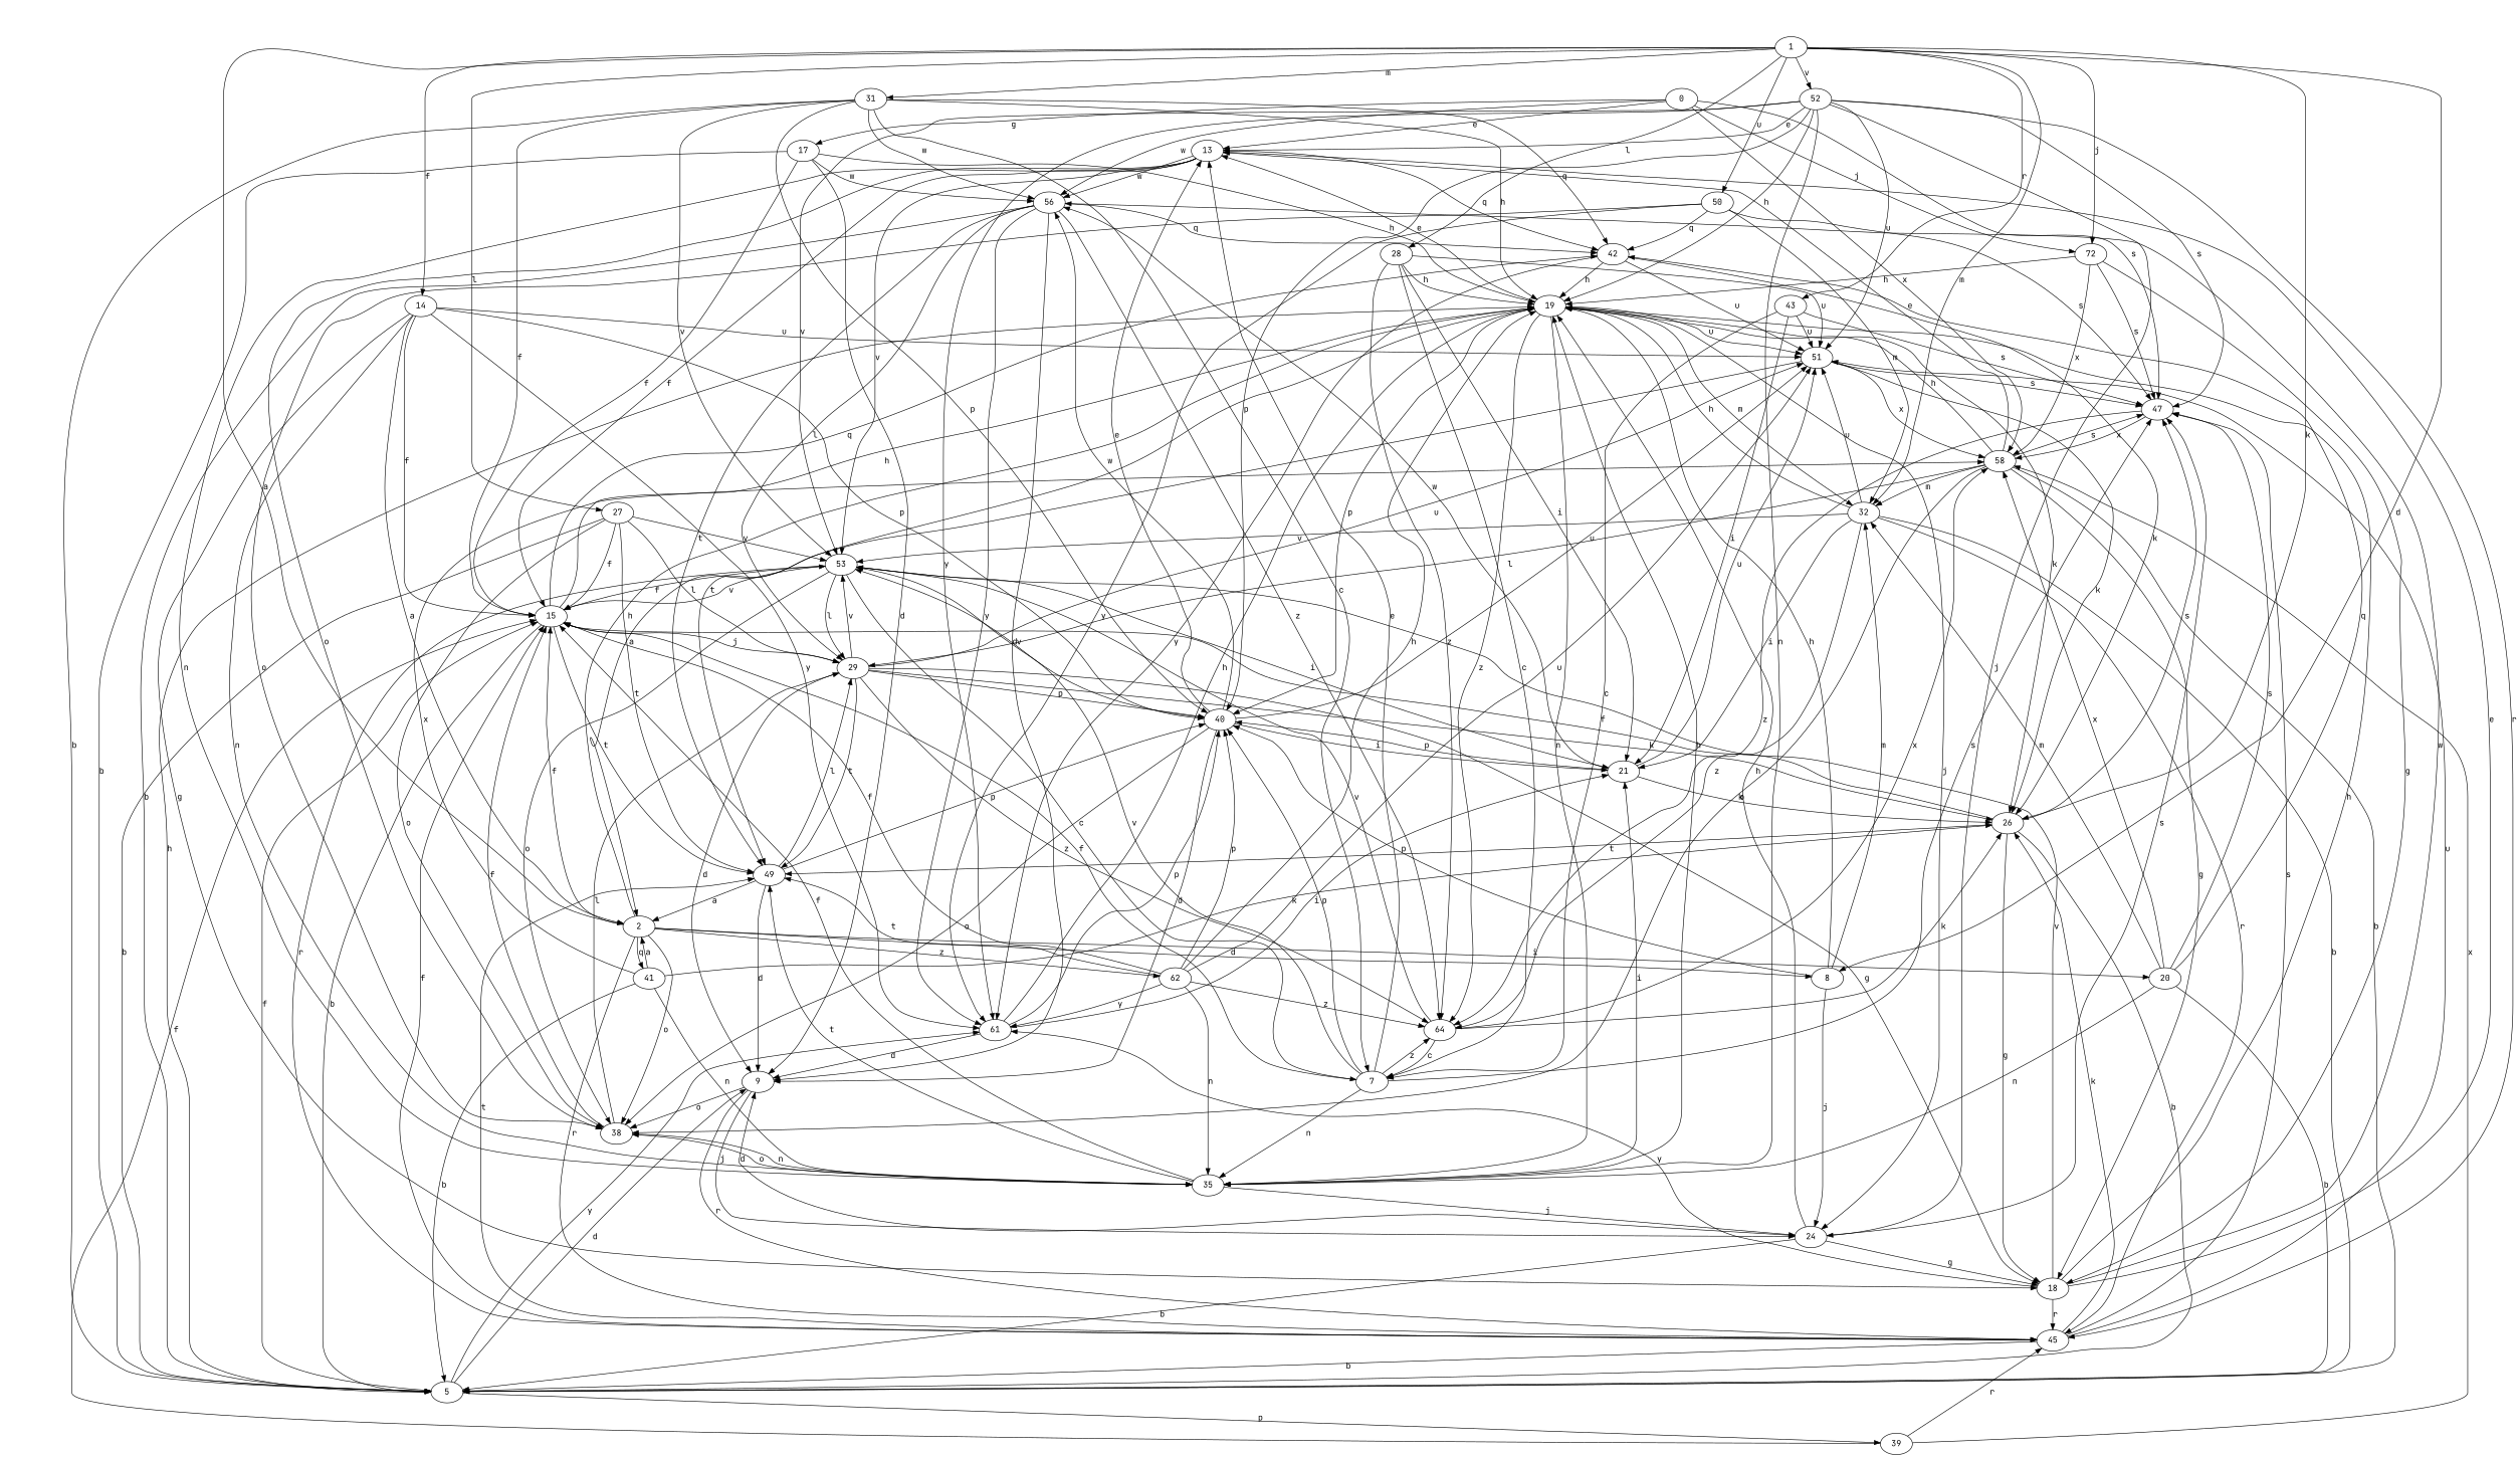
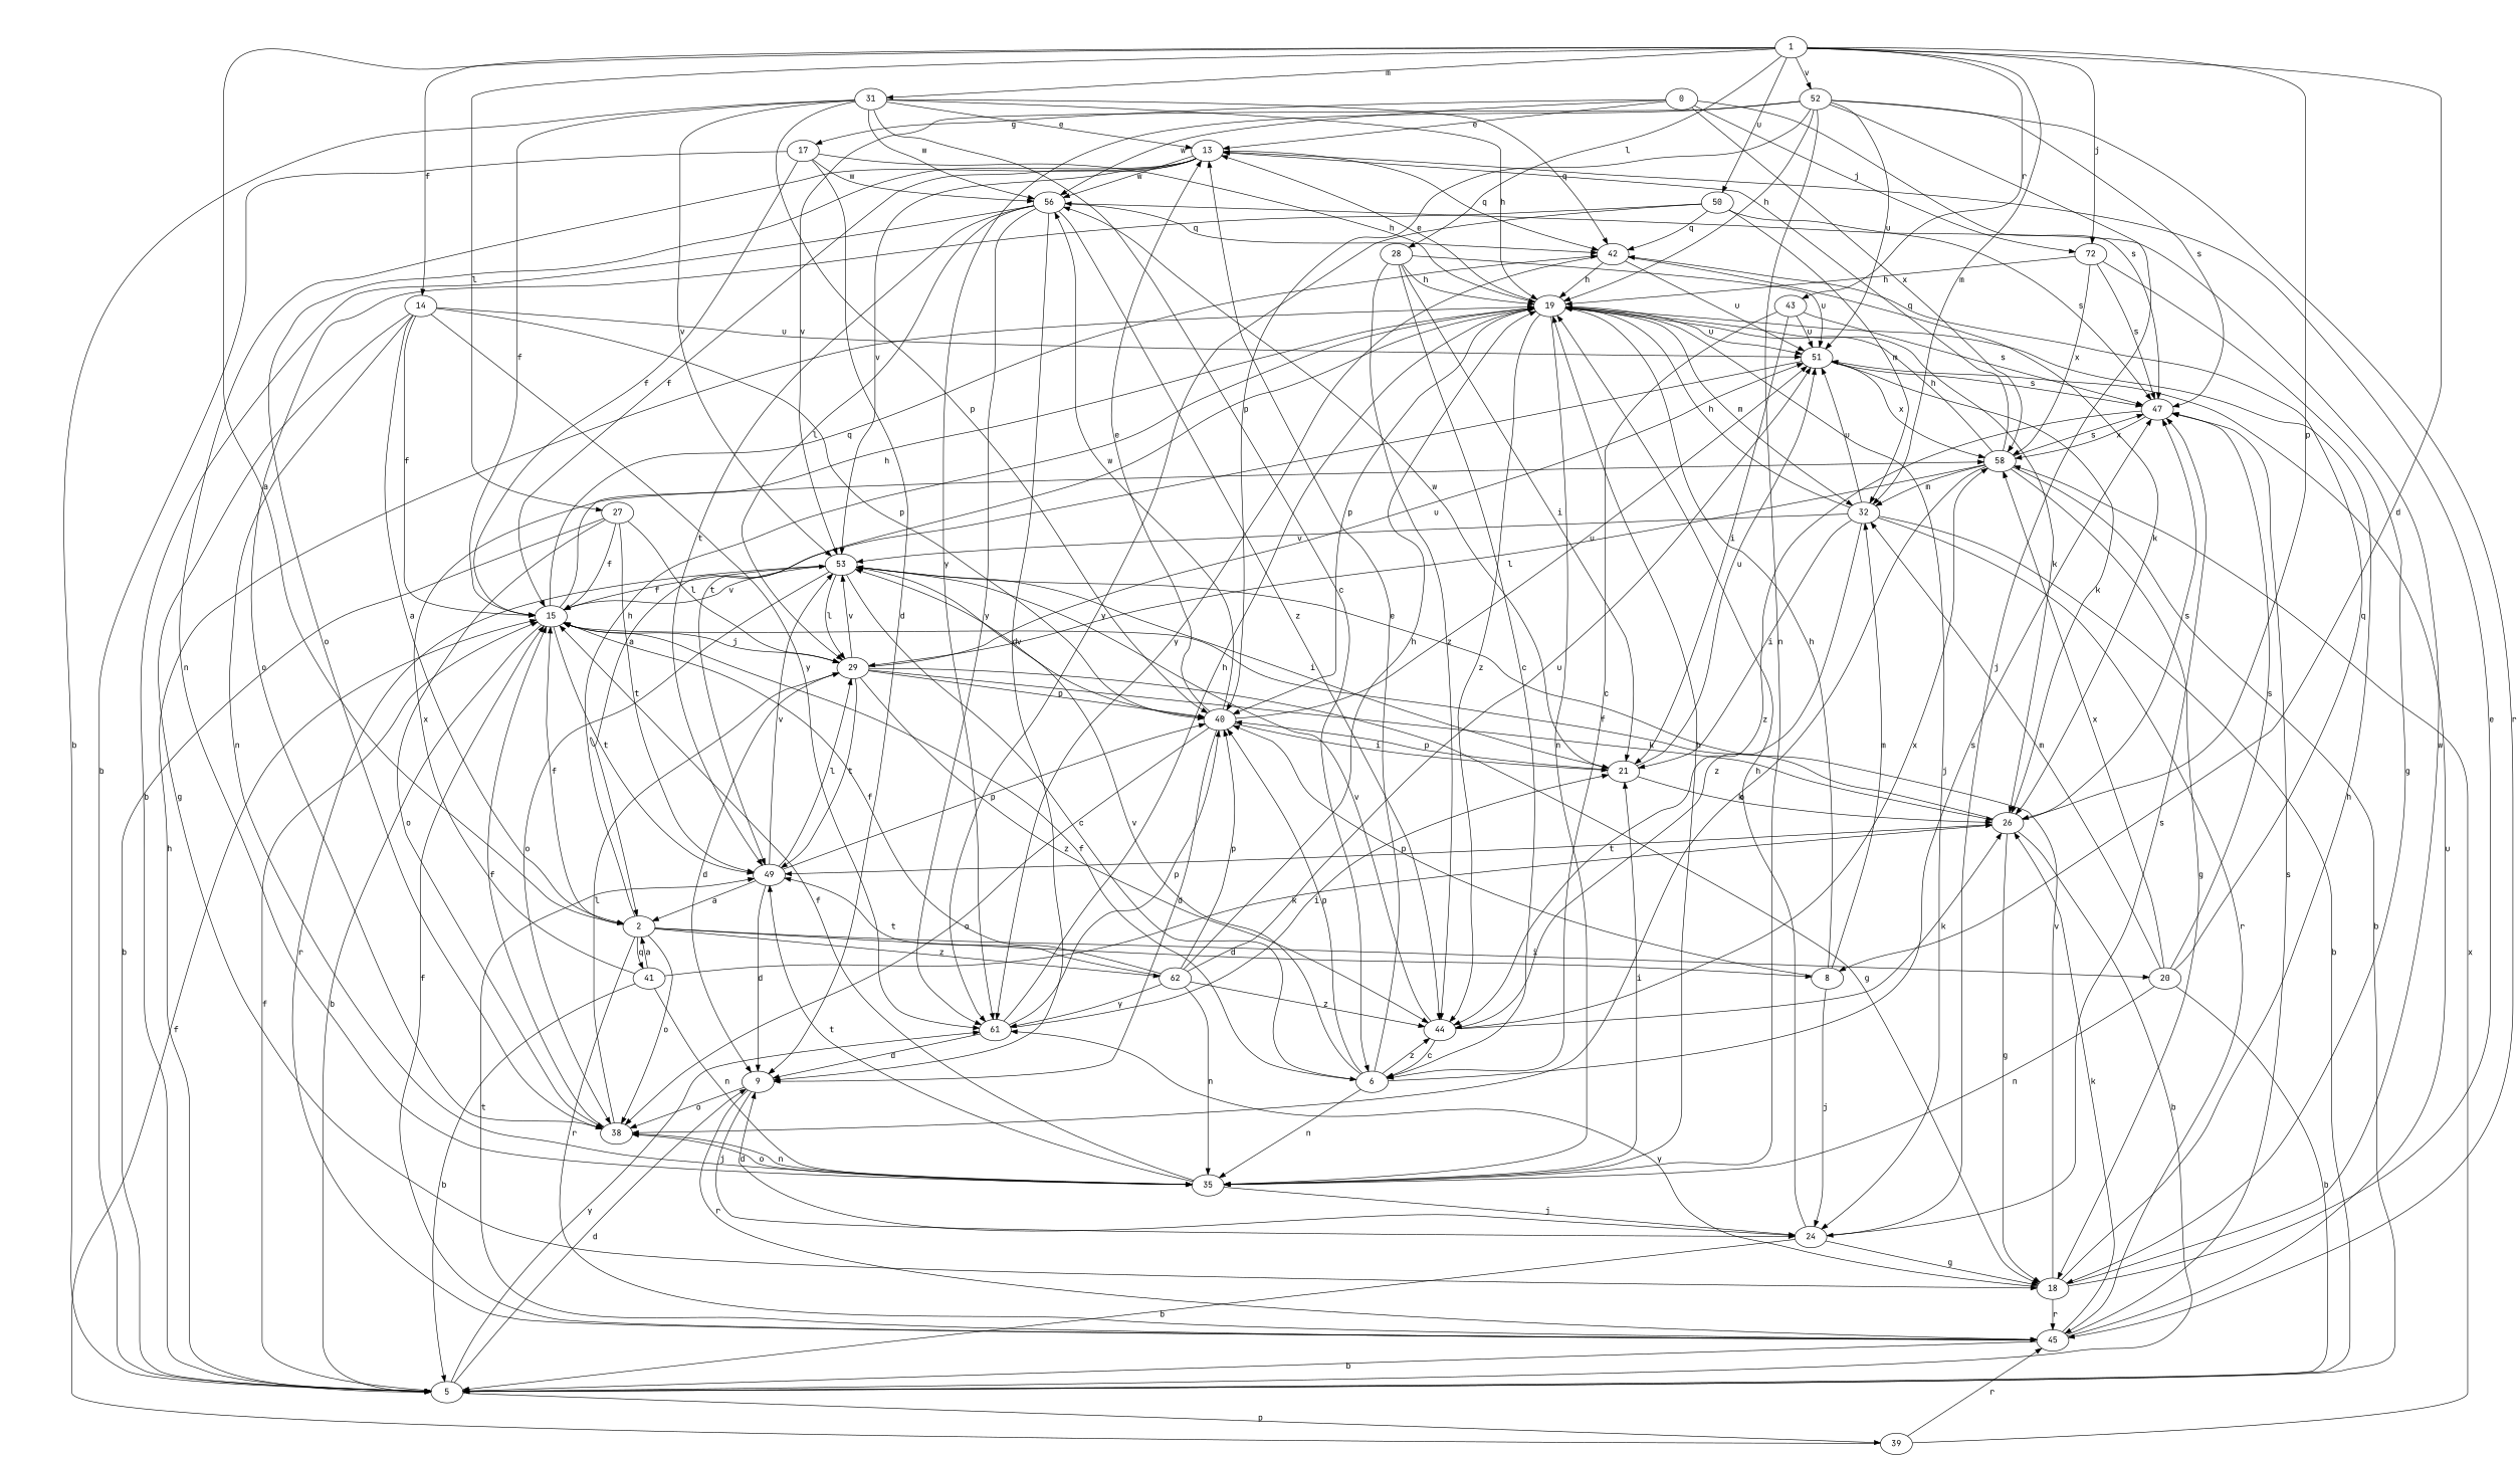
  strict digraph {
    fontname="JetBrains Mono"
    node [fontname="JetBrains Mono"]
    edge [fontname="JetBrains Mono"]
    0
    13
    17
    n4 [label=72]
    47
    56
    58
    15
    38
    35
    53
    42
    19
    5
    9
    18
-   64
+   64 [label=44]
    61
    49
    29
    32
    1
    2
    8
    14
    26
    27
    28
    31
    43
    50
    52
    20
    41
    45
    62
    40
    24
    51
-   7
+   7 [label=6]
    21
    39
    0 -> 13 [label=e]
    0 -> 17 [label=g]
    0 -> n4 [label=j]
    0 -> 47 [label=s]
    0 -> 56 [label=w]
    0 -> 58 [label=x]
    13 -> 56 [label=w]
    13 -> 15 [label=f]
    13 -> 38 [label=o]
    13 -> 35 [label=n]
    13 -> 53 [label=v]
    13 -> 42 [label=q]
    17 -> 56 [label=w]
    17 -> 15 [label=f]
    17 -> 19 [label=h]
    17 -> 5 [label=b]
    17 -> 9 [label=d]
    n4 -> 47 [label=s]
    n4 -> 58 [label=x]
    n4 -> 19 [label=h]
    n4 -> 18 [label=g]
    47 -> 58 [label=x]
    47 -> 64 [label=z]
    56 -> 42 [label=q]
    56 -> 5 [label=b]
    56 -> 9 [label=d]
    56 -> 64 [label=z]
    56 -> 61 [label=y]
    56 -> 49 [label=t]
    56 -> 29 [label=l]
-   58 -> 13 [label=e]
+   58 -> 13 [label=q]
    58 -> 47 [label=s]
    58 -> 38 [label=o]
    58 -> 19 [label=h]
    58 -> 5 [label=b]
    58 -> 18 [label=g]
    58 -> 29 [label=l]
    58 -> 32 [label=m]
    15 -> 53 [label=v]
    15 -> 42 [label=q]
    15 -> 19 [label=h]
    15 -> 5 [label=b]
    15 -> 49 [label=t]
    15 -> 29 [label=j]
    38 -> 15 [label=f]
    38 -> 35 [label=n]
    38 -> 29 [label=l]
    35 -> 15 [label=f]
    35 -> 38 [label=o]
    35 -> 19 [label=h]
    35 -> 49 [label=t]
    35 -> 24 [label=j]
    35 -> 21 [label=i]
    53 -> 15 [label=f]
    53 -> 38 [label=o]
    53 -> 29 [label=l]
    53 -> 45 [label=r]
    53 -> 7 [label=c]
    53 -> 21 [label=i]
    42 -> 19 [label=h]
    42 -> 61 [label=y]
    42 -> 26 [label=k]
    42 -> 51 [label=u]
    19 -> 13 [label=e]
    19 -> 35 [label=n]
    19 -> 64 [label=z]
    19 -> 49 [label=t]
    19 -> 32 [label=m]
    19 -> 26 [label=k]
    19 -> 40 [label=p]
    19 -> 24 [label=j]
    19 -> 51 [label=u]
    5 -> 15 [label=f]
    5 -> 19 [label=h]
    5 -> 9 [label=d]
    5 -> 61 [label=y]
    5 -> 39 [label=p]
    9 -> 38 [label=o]
    9 -> 45 [label=r]
    9 -> 24 [label=j]
    18 -> 13 [label=e]
    18 -> 56 [label=w]
    18 -> 53 [label=v]
    18 -> 19 [label=h]
    18 -> 61 [label=y]
    18 -> 45 [label=r]
    64 -> 58 [label=x]
    64 -> 53 [label=v]
    64 -> 26 [label=k]
    64 -> 7 [label=c]
    61 -> 19 [label=h]
    61 -> 9 [label=d]
    61 -> 40 [label=p]
    61 -> 21 [label=i]
    49 -> 9 [label=d]
    49 -> 29 [label=l]
    49 -> 2 [label=a]
    49 -> 40 [label=p]
    29 -> 53 [label=v]
    29 -> 9 [label=d]
    29 -> 18 [label=g]
    29 -> 64 [label=z]
    29 -> 49 [label=t]
    29 -> 26 [label=k]
    29 -> 40 [label=p]
    29 -> 51 [label=u]
    32 -> 53 [label=v]
    32 -> 19 [label=h]
    32 -> 5 [label=b]
    32 -> 64 [label=z]
    32 -> 45 [label=r]
    32 -> 51 [label=u]
    32 -> 21 [label=i]
    1 -> n4 [label=j]
    1 -> 32 [label=m]
    1 -> 2 [label=a]
    1 -> 8 [label=d]
    1 -> 14 [label=f]
-   1 -> 26 [label=k]
+   1 -> 26 [label=p]
    1 -> 27 [label=l]
    1 -> 28 [label=l]
    1 -> 31 [label=m]
    1 -> 43 [label=r]
    1 -> 50 [label=u]
    1 -> 52 [label=v]
    2 -> 15 [label=f]
    2 -> 38 [label=o]
    2 -> 19 [label=h]
    2 -> 8 [label=d]
    2 -> 20 [label=i]
    2 -> 41 [label=q]
    2 -> 45 [label=r]
    2 -> 62 [label=z]
    8 -> 19 [label=h]
    8 -> 32 [label=m]
    8 -> 40 [label=p]
    8 -> 24 [label=j]
    14 -> 15 [label=f]
    14 -> 35 [label=n]
    14 -> 18 [label=g]
    14 -> 61 [label=y]
    14 -> 2 [label=a]
    14 -> 40 [label=p]
    14 -> 51 [label=u]
    26 -> 47 [label=s]
    26 -> 15 [label=f]
    26 -> 5 [label=b]
    26 -> 18 [label=g]
    26 -> 49 [label=t]
    27 -> 15 [label=f]
    27 -> 38 [label=o]
-   27 -> 53 [label=v]
+   49 -> 53 [label=v]
    27 -> 5 [label=b]
    27 -> 49 [label=t]
    27 -> 29 [label=l]
    28 -> 19 [label=h]
    28 -> 64 [label=z]
    28 -> 51 [label=u]
    28 -> 7 [label=c]
    28 -> 21 [label=i]
    31 -> 56 [label=w]
    31 -> 15 [label=f]
    31 -> 53 [label=v]
    31 -> 42 [label=q]
    31 -> 19 [label=h]
    31 -> 5 [label=b]
    31 -> 40 [label=p]
    31 -> 7 [label=c]
    43 -> 47 [label=s]
    43 -> 51 [label=u]
    43 -> 7 [label=c]
    43 -> 21 [label=i]
    50 -> 47 [label=s]
    50 -> 38 [label=o]
    50 -> 42 [label=q]
    50 -> 61 [label=y]
    50 -> 32 [label=m]
-   52 -> 13 [label=e]
+   31 -> 13 [label=e]
    52 -> 47 [label=s]
    52 -> 35 [label=n]
    52 -> 53 [label=v]
    52 -> 19 [label=h]
    52 -> 61 [label=y]
    52 -> 45 [label=r]
    52 -> 40 [label=p]
    52 -> 24 [label=j]
    52 -> 51 [label=u]
    20 -> 47 [label=s]
    20 -> 58 [label=x]
    20 -> 35 [label=n]
    20 -> 42 [label=q]
    20 -> 5 [label=b]
    20 -> 32 [label=m]
    41 -> 58 [label=x]
    41 -> 35 [label=n]
    41 -> 5 [label=b]
    41 -> 2 [label=a]
    41 -> 26 [label=k]
    45 -> 47 [label=s]
    45 -> 15 [label=f]
    45 -> 5 [label=b]
    45 -> 49 [label=t]
    45 -> 26 [label=k]
    45 -> 51 [label=u]
    62 -> 15 [label=f]
    62 -> 35 [label=n]
    62 -> 19 [label=h]
    62 -> 64 [label=z]
    62 -> 61 [label=y]
    62 -> 49 [label=t]
    62 -> 40 [label=p]
    62 -> 51 [label=u]
    40 -> 13 [label=e]
    40 -> 56 [label=w]
    40 -> 38 [label=o]
    40 -> 53 [label=v]
    40 -> 9 [label=d]
    40 -> 51 [label=u]
    40 -> 21 [label=i]
    24 -> 47 [label=s]
    24 -> 19 [label=h]
    24 -> 5 [label=b]
    24 -> 9 [label=d]
    24 -> 18 [label=g]
    51 -> 47 [label=s]
    51 -> 58 [label=x]
    51 -> 2 [label=a]
    51 -> 26 [label=k]
    7 -> 13 [label=e]
    7 -> 47 [label=s]
    7 -> 15 [label=f]
    7 -> 35 [label=n]
    7 -> 53 [label=v]
    7 -> 64 [label=z]
    7 -> 40 [label=p]
    21 -> 56 [label=w]
    21 -> 26 [label=k]
    21 -> 40 [label=p]
    21 -> 51 [label=u]
    39 -> 58 [label=x]
    39 -> 15 [label=f]
    39 -> 45 [label=r]
  }
